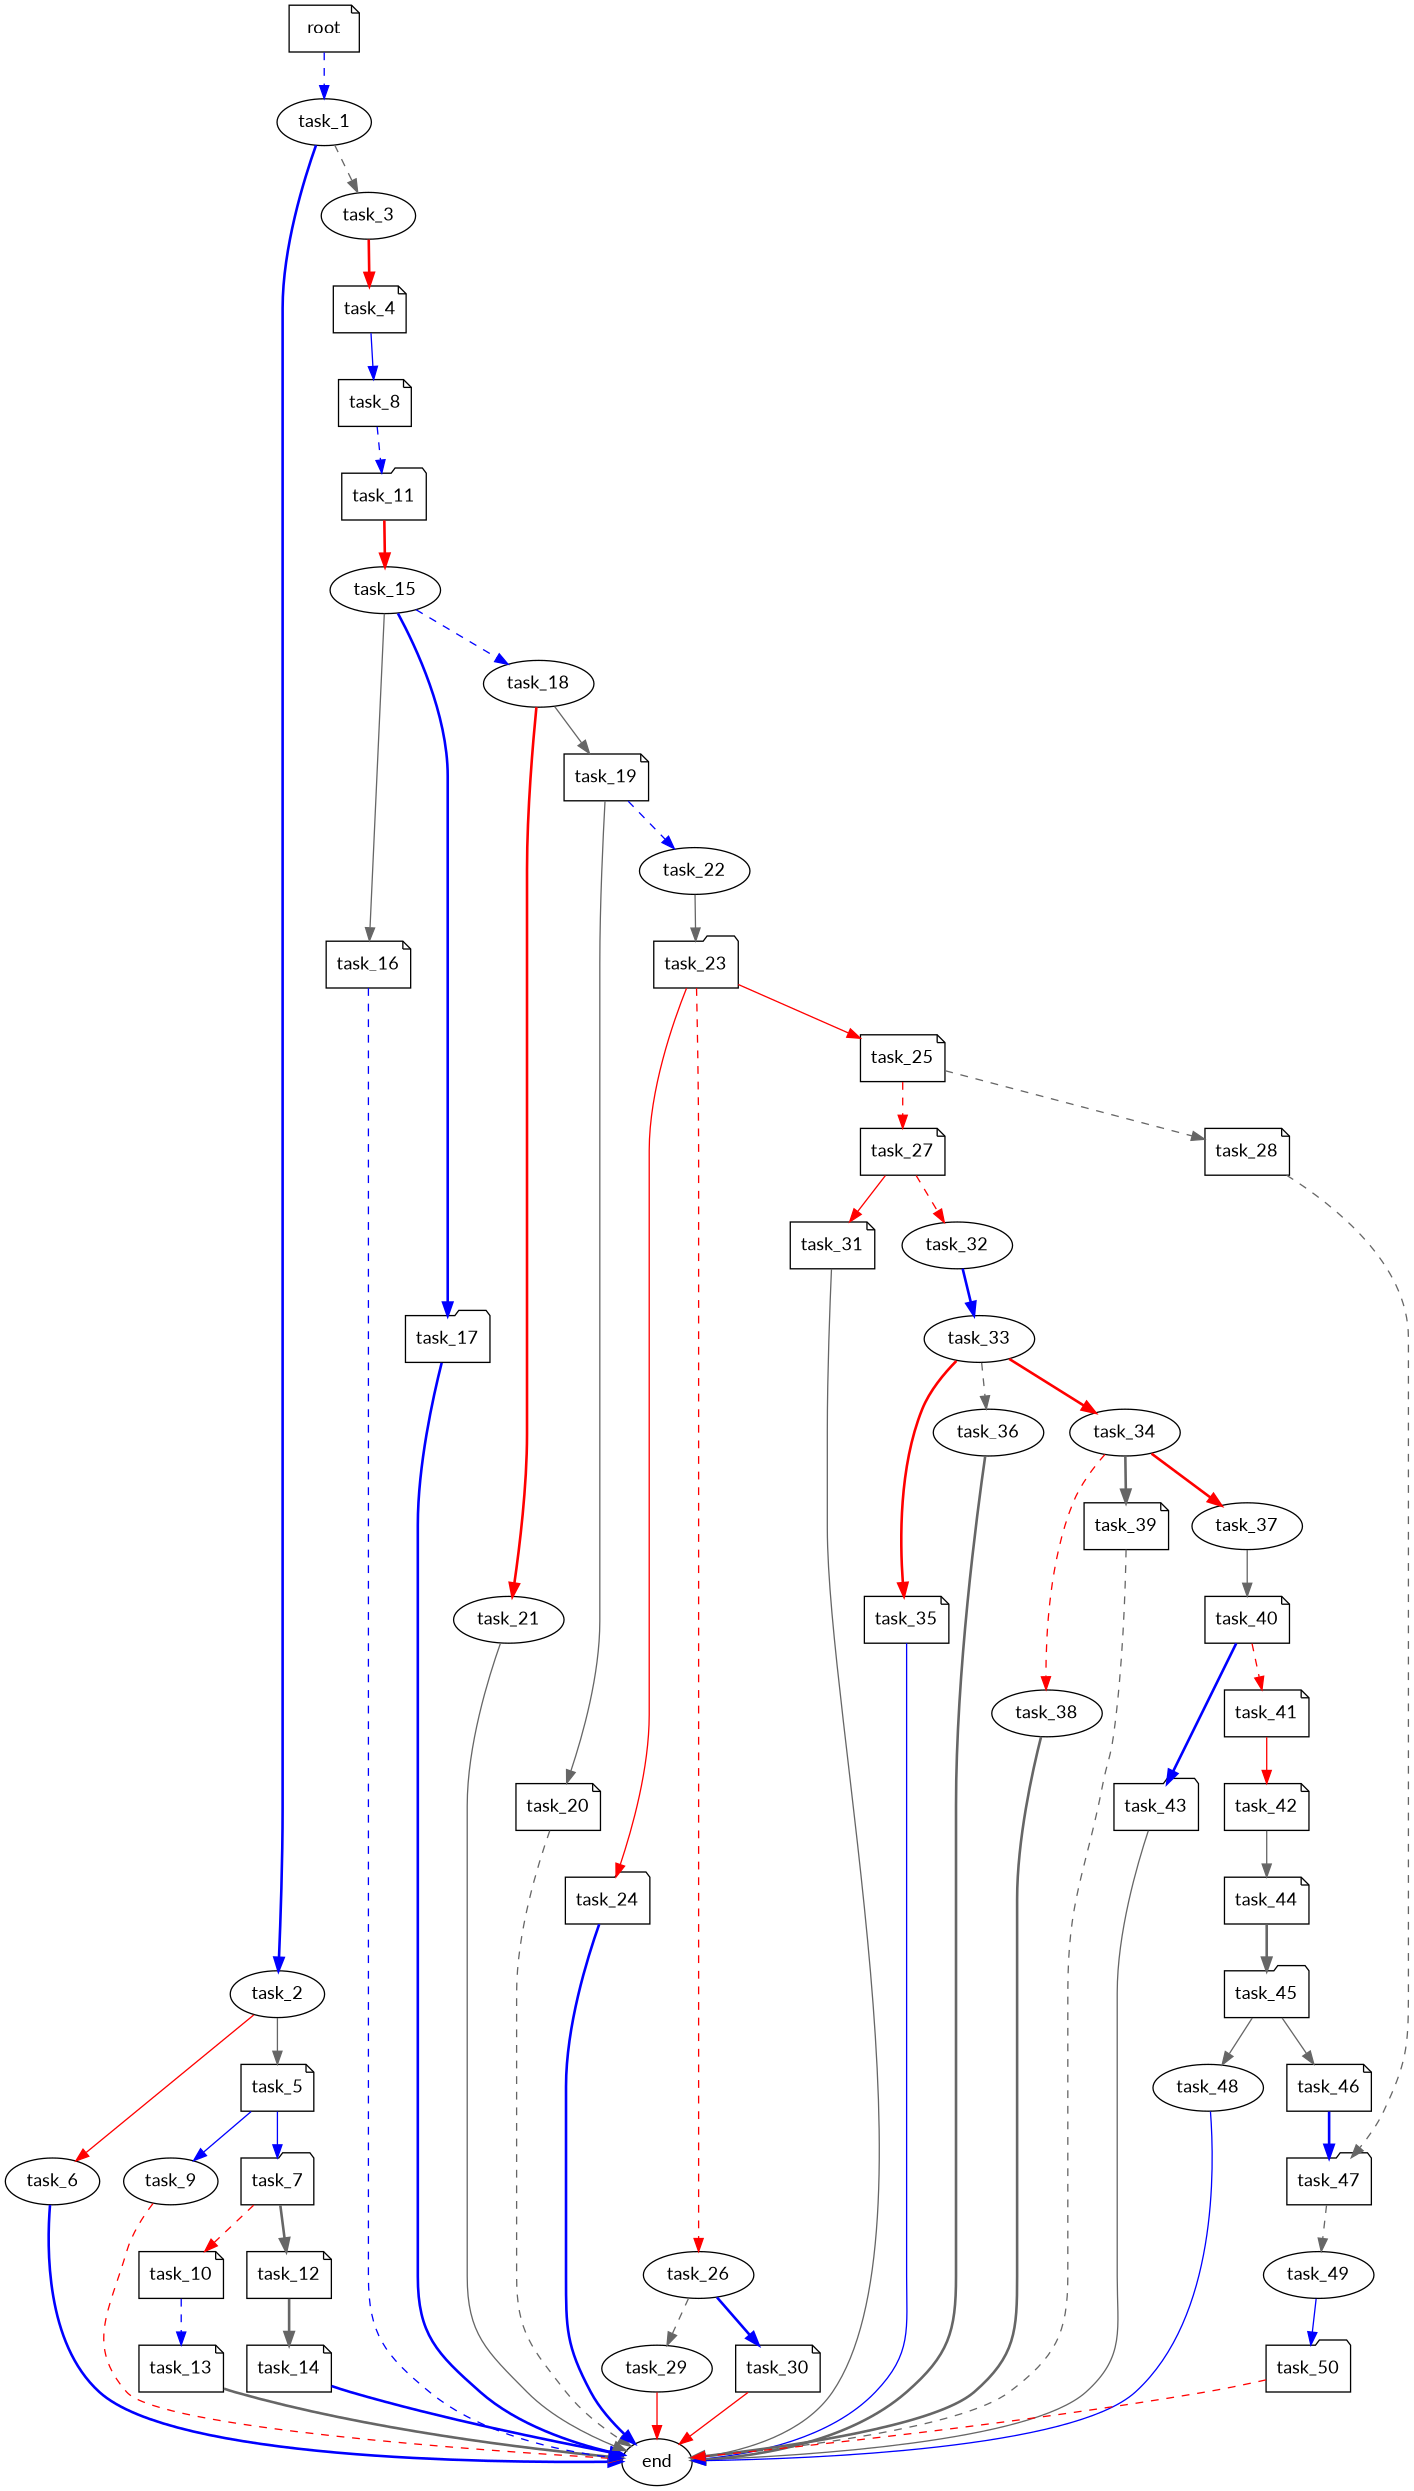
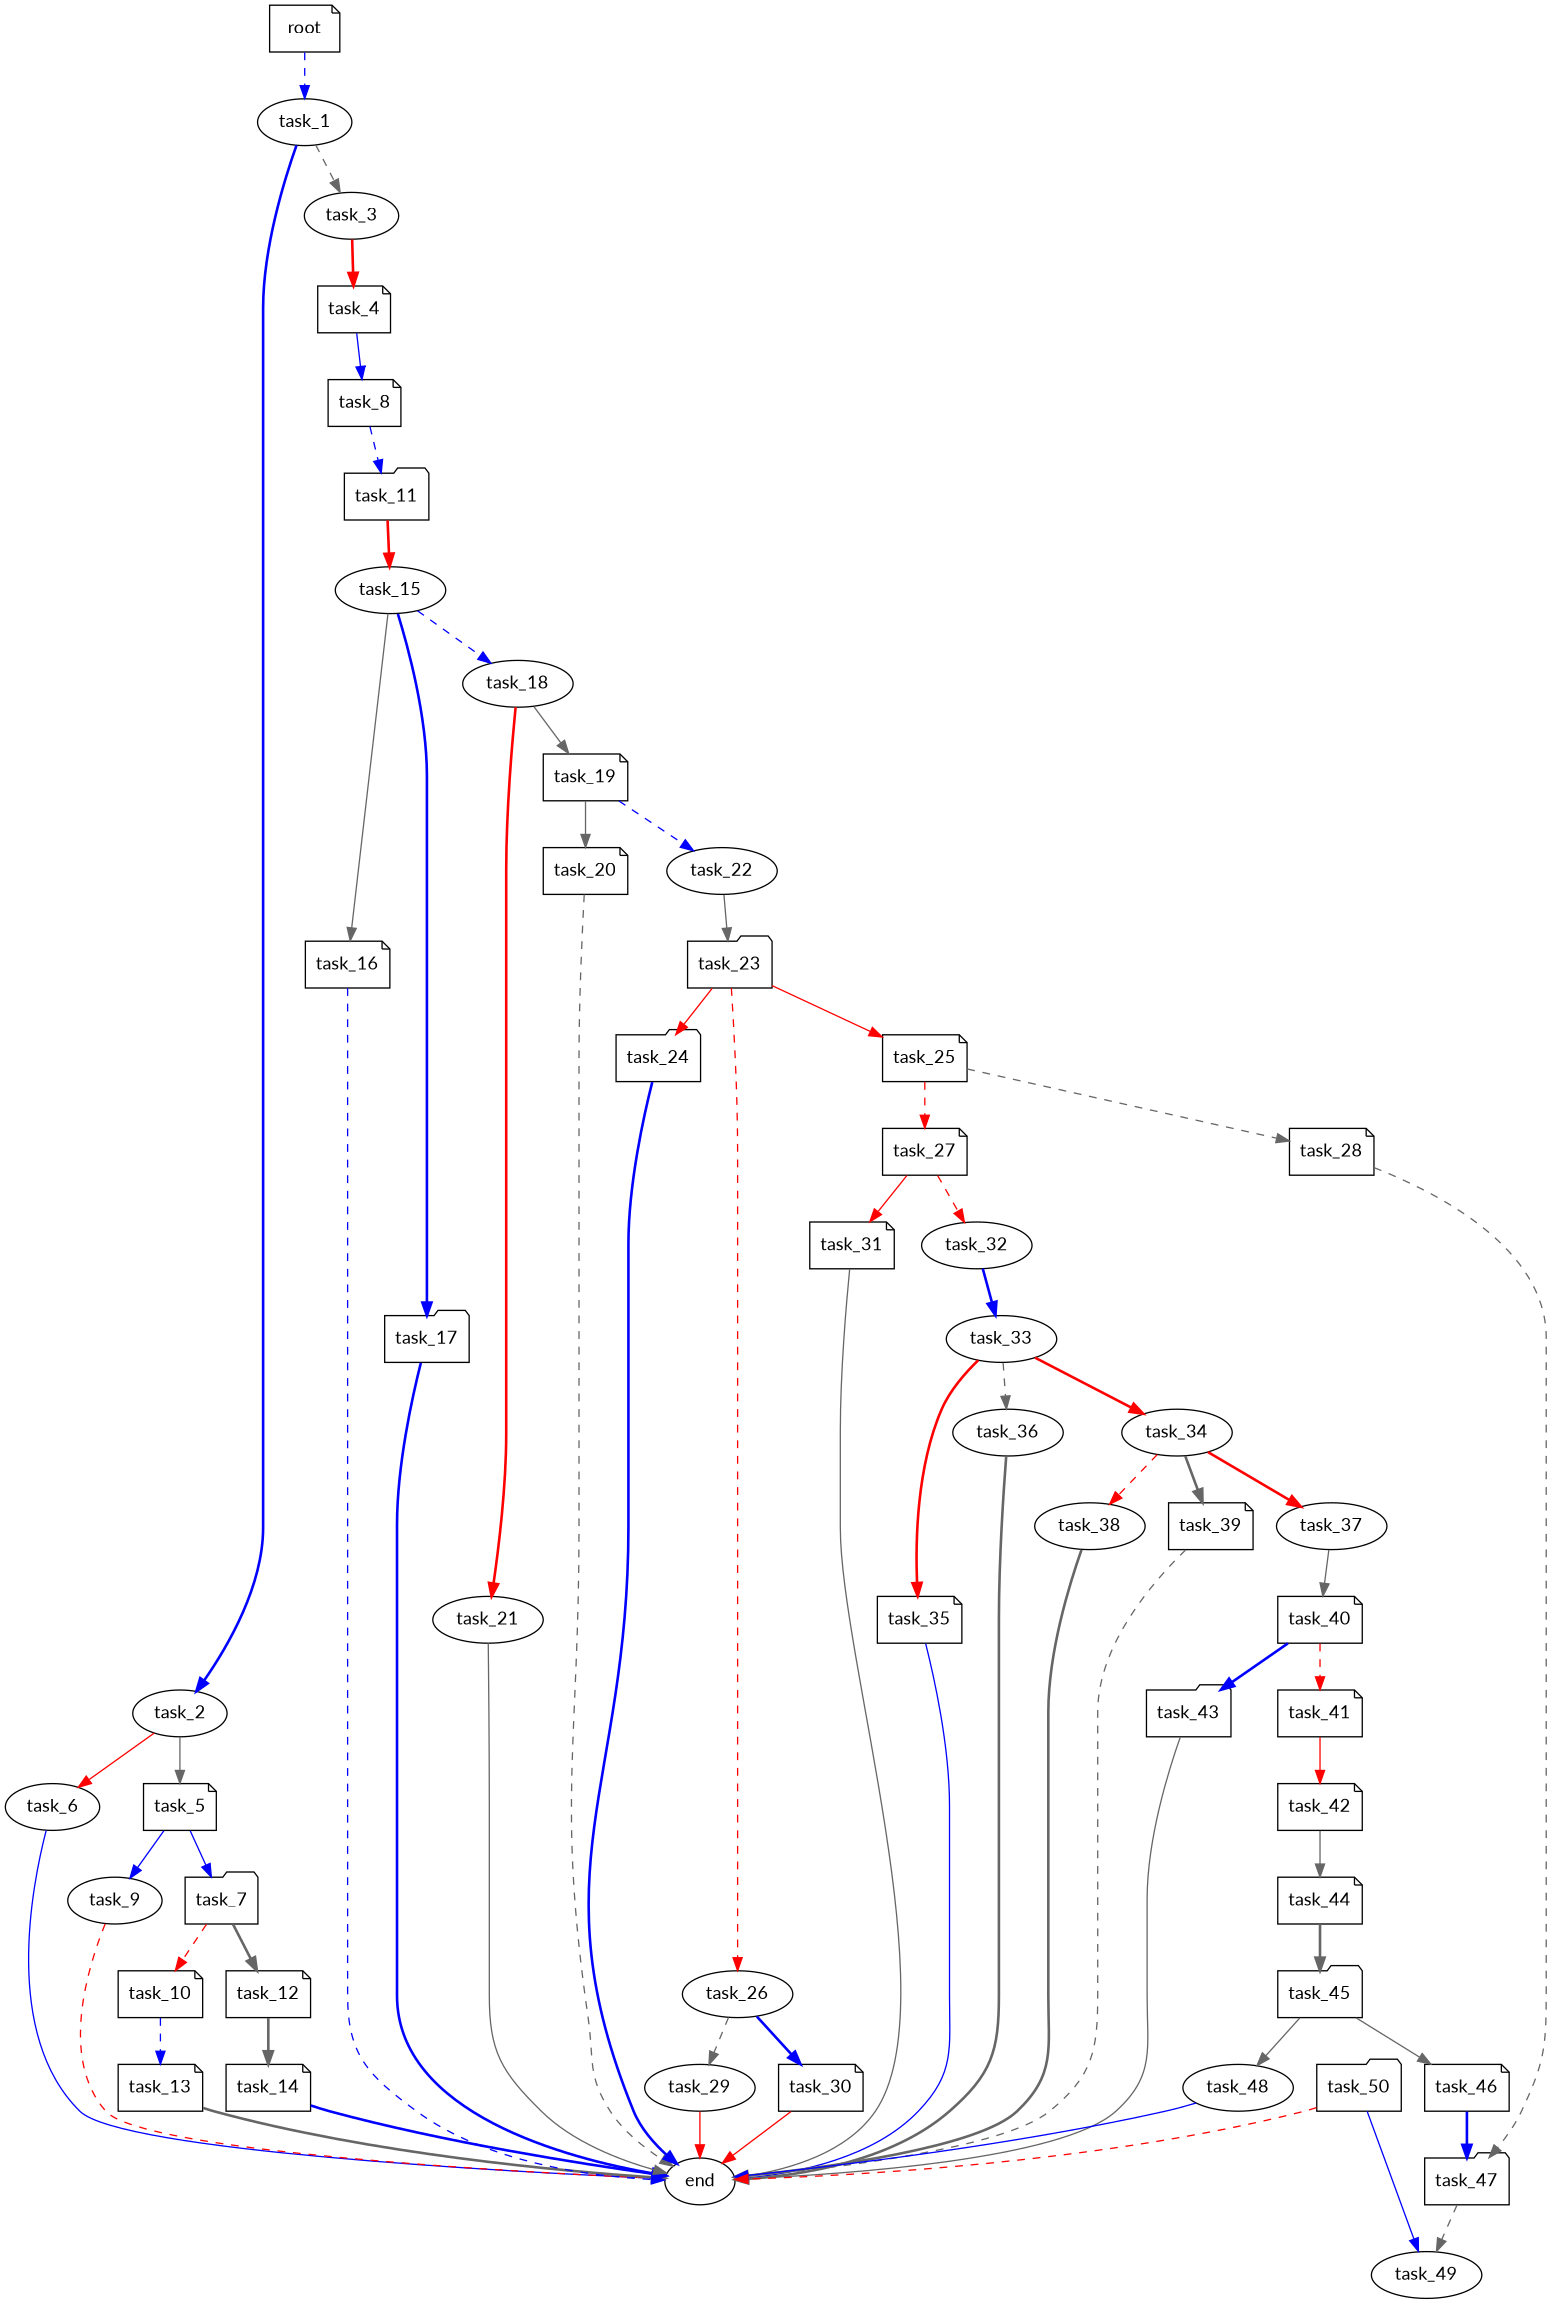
  digraph {
    fontname=Lato
    node [fontname=Lato shape=note]
    edge [color=gray40 fontname=Lato style=solid]
    task_1 [shape=ellipse]
    root
    task_2 [shape=ellipse]
    task_3 [shape=ellipse]
    task_5
    task_6 [shape=ellipse]
    task_4
    task_7 [shape=folder]
    task_9 [shape=ellipse]
    end [shape=ellipse]
    task_8
    task_11 [shape=folder]
    task_10
    task_12
    task_13
    task_14
    task_15 [shape=ellipse]
    task_16
    task_17 [shape=folder]
    task_18 [shape=ellipse]
    task_19
    task_21 [shape=ellipse]
    task_20
    task_22 [shape=ellipse]
    task_23 [shape=folder]
    task_24 [shape=folder]
    task_25
    task_26 [shape=ellipse]
    task_27
    task_28
    task_29 [shape=ellipse]
    task_30
    task_31
    task_32 [shape=ellipse]
    task_47 [shape=folder]
    task_33 [shape=ellipse]
    task_34 [shape=ellipse]
    task_35
    task_36 [shape=ellipse]
    task_37 [shape=ellipse]
    task_38 [shape=ellipse]
    task_39
    task_40
    task_41
    task_43 [shape=folder]
    task_42
    task_44
    task_45 [shape=folder]
    task_46
    task_48 [shape=ellipse]
    task_49 [shape=ellipse]
    task_50 [shape=folder]
    task_1 -> task_2 [color=blue style=bold]
    task_1 -> task_3 [style=dashed]
    root -> task_1 [color=blue style=dashed]
    task_2 -> task_5
    task_2 -> task_6 [color=red]
    task_3 -> task_4 [color=red style=bold]
    task_5 -> task_7 [color=blue]
    task_5 -> task_9 [color=blue]
-   task_6 -> end [color=blue style=bold]
+   task_6 -> end [color=blue]
    task_4 -> task_8 [color=blue]
    task_7 -> task_10 [color=red style=dashed]
    task_7 -> task_12 [style=bold]
    task_9 -> end [color=red style=dashed]
    task_8 -> task_11 [color=blue style=dashed]
    task_11 -> task_15 [color=red style=bold]
    task_10 -> task_13 [color=blue style=dashed]
    task_12 -> task_14 [style=bold]
    task_13 -> end [style=bold]
    task_14 -> end [color=blue style=bold]
    task_15 -> task_16
    task_15 -> task_17 [color=blue style=bold]
    task_15 -> task_18 [color=blue style=dashed]
    task_16 -> end [color=blue style=dashed]
    task_17 -> end [color=blue style=bold]
    task_18 -> task_19
    task_18 -> task_21 [color=red style=bold]
    task_19 -> task_20
    task_19 -> task_22 [color=blue style=dashed]
    task_21 -> end
    task_20 -> end [style=dashed]
    task_22 -> task_23
    task_23 -> task_24 [color=red]
    task_23 -> task_25 [color=red]
    task_23 -> task_26 [color=red style=dashed]
    task_24 -> end [color=blue style=bold]
    task_25 -> task_27 [color=red style=dashed]
    task_25 -> task_28 [style=dashed]
    task_26 -> task_29 [style=dashed]
    task_26 -> task_30 [color=blue style=bold]
    task_27 -> task_31 [color=red]
    task_27 -> task_32 [color=red style=dashed]
    task_28 -> task_47 [style=dashed]
    task_29 -> end [color=red]
    task_30 -> end [color=red]
    task_31 -> end
    task_32 -> task_33 [color=blue style=bold]
    task_47 -> task_49 [style=dashed]
    task_33 -> task_34 [color=red style=bold]
    task_33 -> task_35 [color=red style=bold]
    task_33 -> task_36 [style=dashed]
    task_34 -> task_37 [color=red style=bold]
    task_34 -> task_38 [color=red style=dashed]
    task_34 -> task_39 [style=bold]
    task_35 -> end [color=blue]
    task_36 -> end [style=bold]
    task_37 -> task_40
    task_38 -> end [style=bold]
    task_39 -> end [style=dashed]
    task_40 -> task_41 [color=red style=dashed]
    task_40 -> task_43 [color=blue style=bold]
    task_41 -> task_42 [color=red]
    task_43 -> end
    task_42 -> task_44
    task_44 -> task_45 [style=bold]
    task_45 -> task_46
    task_45 -> task_48
    task_46 -> task_47 [color=blue style=bold]
    task_48 -> end [color=blue]
-   task_49 -> task_50 [color=blue]
+   task_50 -> task_49 [color=blue]
    task_50 -> end [color=red style=dashed]
  }
